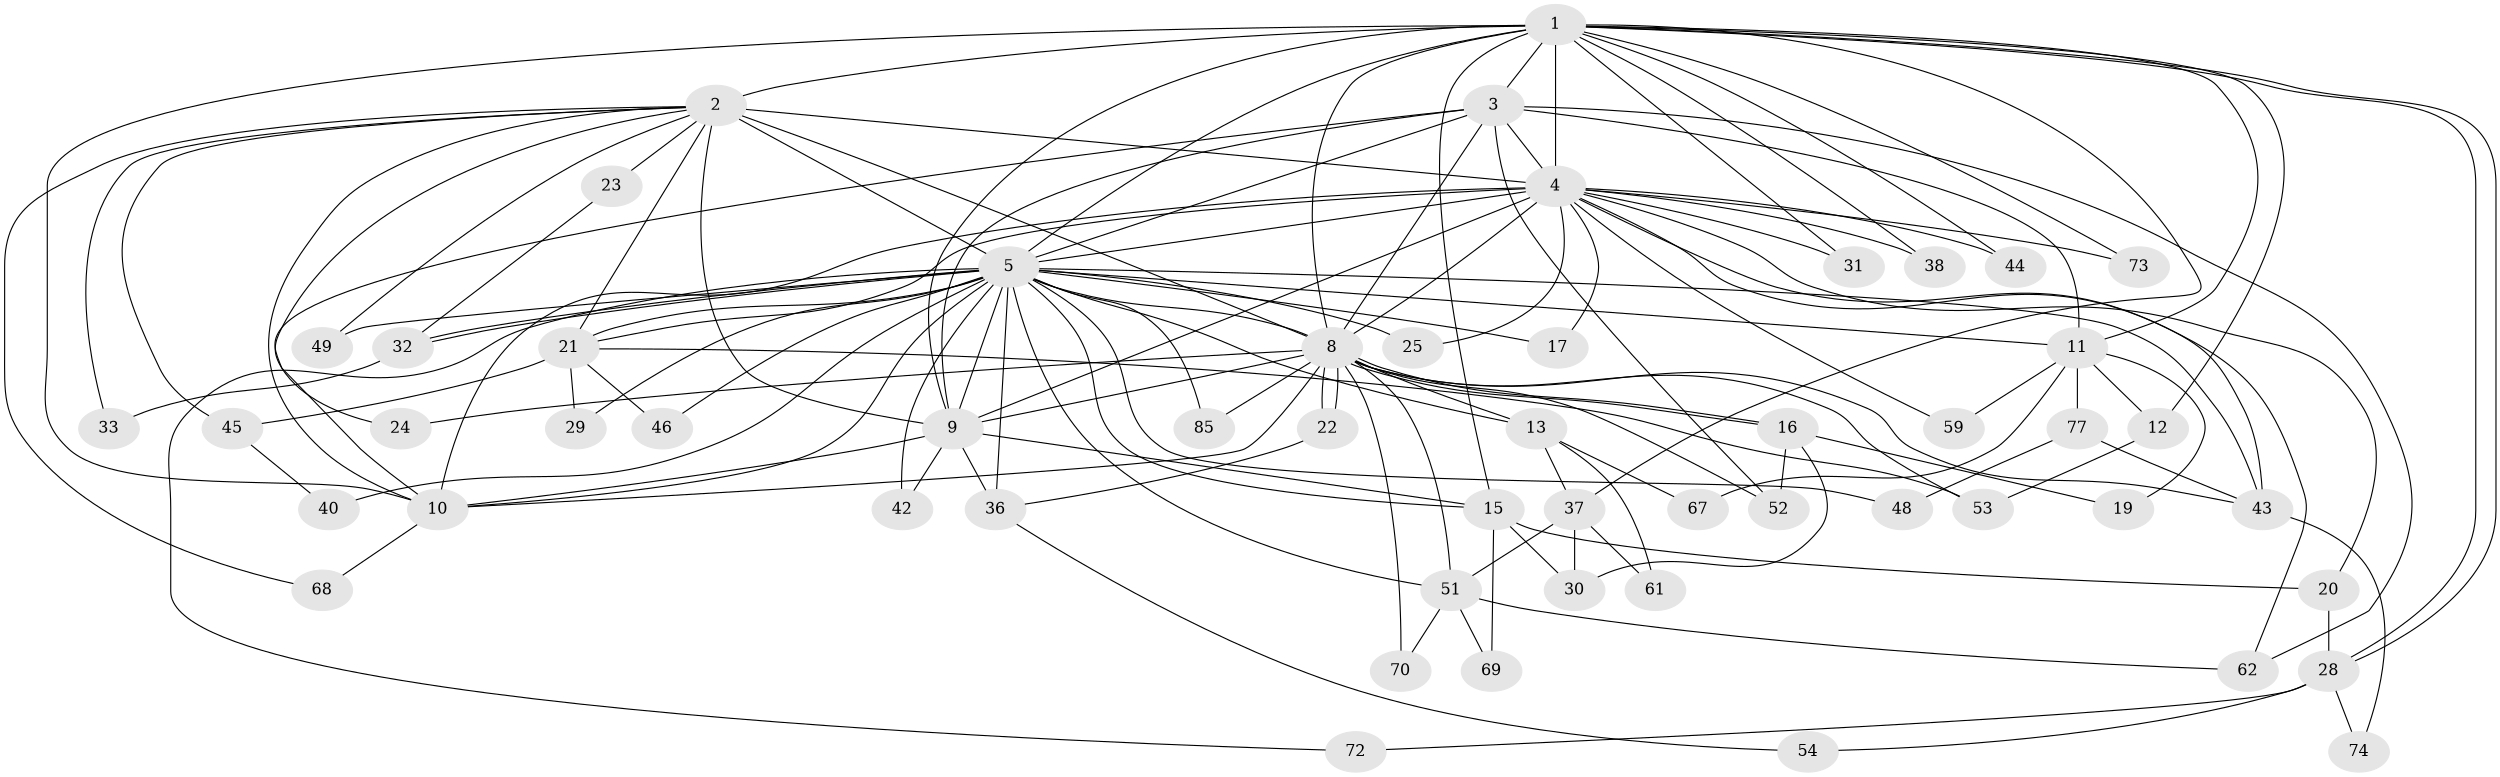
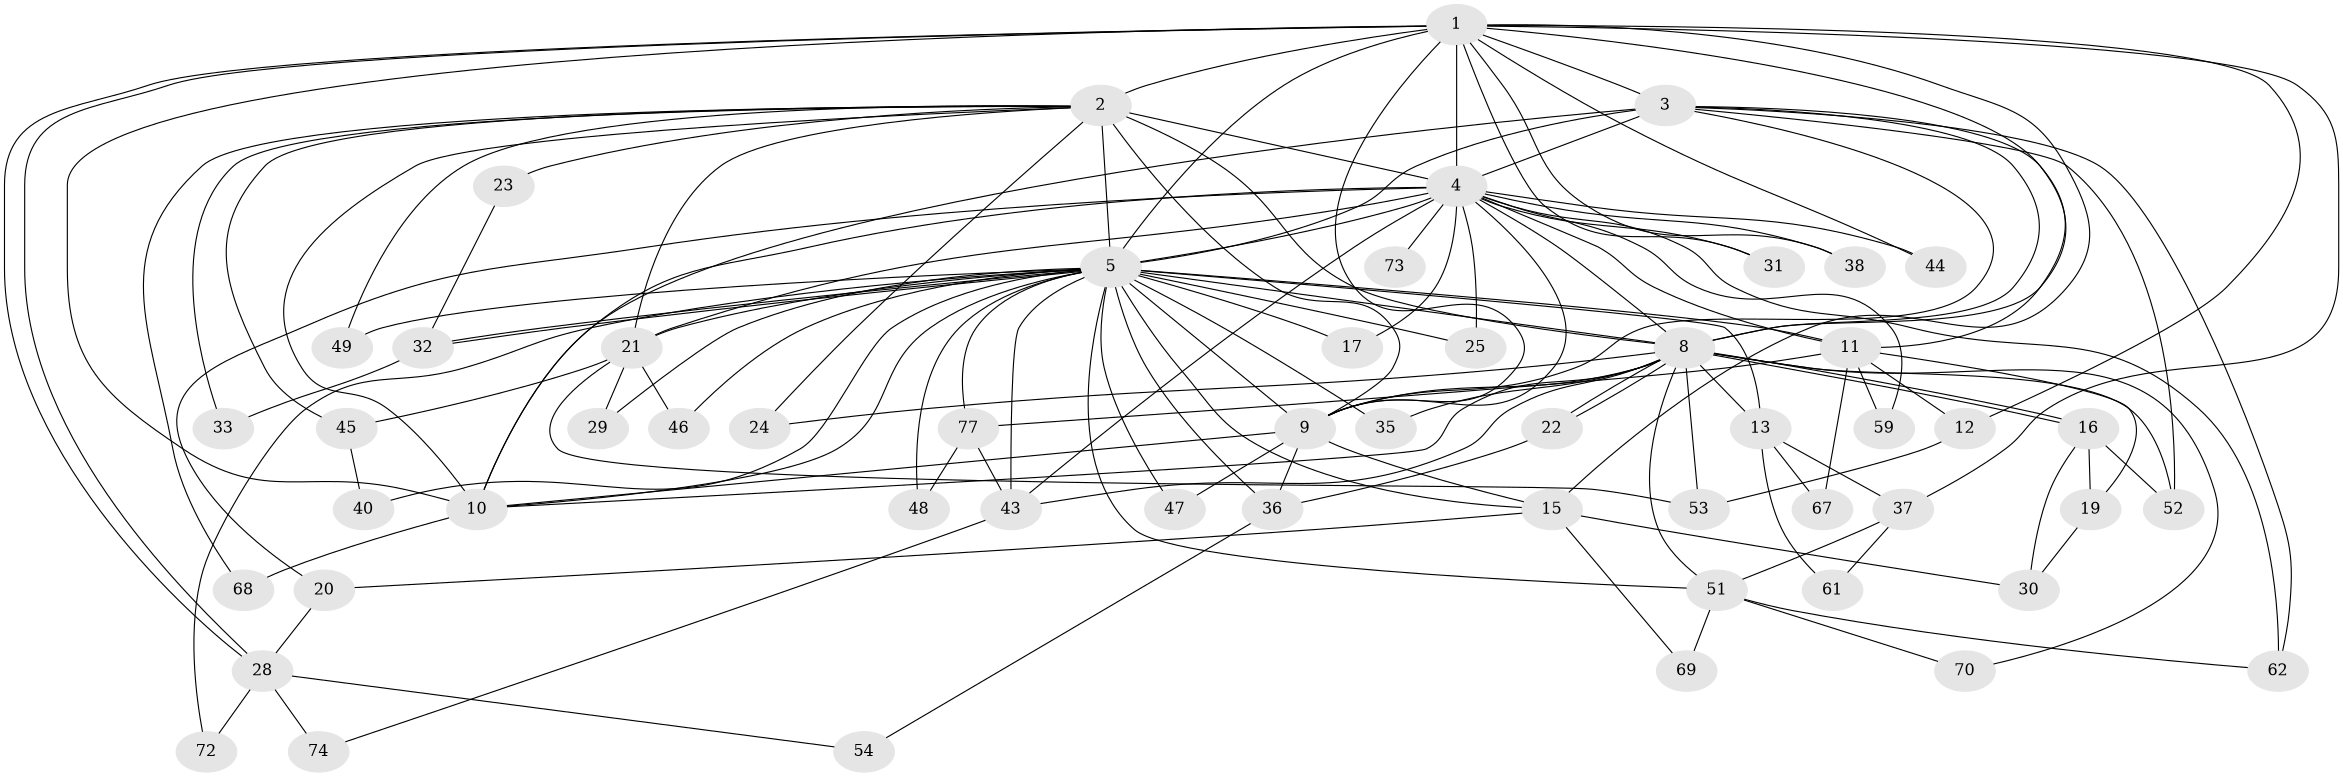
  graph {
    node [color=gray90 style=filled]
    1 [super="+41"]
    2 [super="+7"]
    3 [super="+64"]
    4 [super="+34"]
    5 [super="+6"]
    8 [super="+18"]
    9 [super="+26"]
    10
    11 [super="+14"]
    12
    15 [super="+55"]
    28 [super="+50"]
    31
    37
    38
    44
    73
    23 [super="+66"]
    24
    33
    45
    49
    68
    21 [super="+58"]
    52
    62 [super="+65"]
    17
    20
    25
    43 [super="+57"]
    59
    13 [super="+56"]
    n33 [label=77 super="+47"]
    29
    32
-   35 [label=85]
+   35
    36 [super="+71"]
    40
-   42
+   42 [label=47]
    46
    48
    51 [super="+60"]
    72
    16 [super="+63"]
    22
    53
    70
    19
    67
    30 [super="+39"]
    69
    54
    74
    61
    1 -- 2 [weight=2]
    1 -- 3 [weight=2]
    1 -- 4 [weight=2]
    1 -- 5 [weight=2]
    1 -- 8
    1 -- 9
    1 -- 10
-   1 -- 11
+   4 -- 11
    1 -- 12
    1 -- 15
    1 -- 28
    1 -- 28
    1 -- 31
    1 -- 37
    1 -- 38
    1 -- 44
-   1 -- 73
    2 -- 4 [weight=2]
    2 -- 5 [weight=4]
    2 -- 8 [weight=2]
    2 -- 9 [weight=3]
    2 -- 10 [weight=2]
    2 -- 23 [weight=2]
    2 -- 24
    2 -- 33
    2 -- 45
    2 -- 49
    2 -- 68
    2 -- 21 [weight=2]
    3 -- 4
    3 -- 5 [weight=2]
    3 -- 8
    3 -- 9
    3 -- 10
    3 -- 11
    3 -- 52
    3 -- 62
    4 -- 5 [weight=3]
    4 -- 8
    4 -- 9
    4 -- 10
    4 -- 31
    4 -- 38
    4 -- 44
    4 -- 73
    4 -- 21
    4 -- 62
    4 -- 17
    4 -- 20
    4 -- 25
    4 -- 43
    4 -- 59
    5 -- 8 [weight=2]
    5 -- 9 [weight=2]
    5 -- 10 [weight=2]
    5 -- 11
    5 -- 15
    5 -- 49
    5 -- 21
    5 -- 17
    5 -- 25
    5 -- 43
    5 -- 13 [weight=2]
+   5 -- n33
    5 -- 29
    5 -- 32
    5 -- 32
    5 -- 35
    5 -- 36
    5 -- 40
    5 -- 42
    5 -- 46
    5 -- 48
    5 -- 51
    5 -- 72
    8 -- 9
    8 -- 10
    8 -- 24
    8 -- 52
    8 -- 43
    8 -- 13 [weight=2]
    8 -- 35
    8 -- 51
    8 -- 16
    8 -- 16
    8 -- 22
    8 -- 22
    8 -- 53
    8 -- 70
    9 -- 10
    9 -- 15
    9 -- 36
    9 -- 42
    10 -- 68
    11 -- 12
    11 -- 59
    11 -- n33
    11 -- 19
    11 -- 67
    12 -- 53
    15 -- 20
    15 -- 30
    15 -- 69
    28 -- 72
    28 -- 54
    28 -- 74
    37 -- 51
    37 -- 61
    23 -- 32
    45 -- 40
    21 -- 45
    21 -- 29
    21 -- 46
    21 -- 53
    20 -- 28
    43 -- 74
    13 -- 37
    13 -- 67
    13 -- 61
    n33 -- 43
    n33 -- 48
    32 -- 33
    36 -- 54
    51 -- 62
    51 -- 70
    51 -- 69
    16 -- 52
    16 -- 19
    16 -- 30
    22 -- 36
-   37 -- 30
+   19 -- 30
  }
